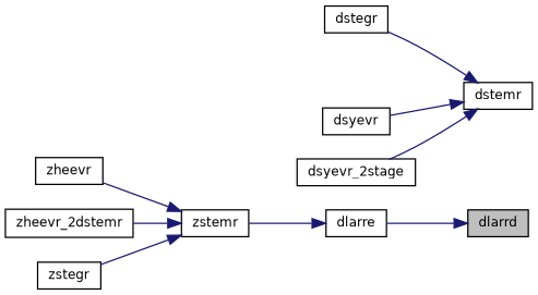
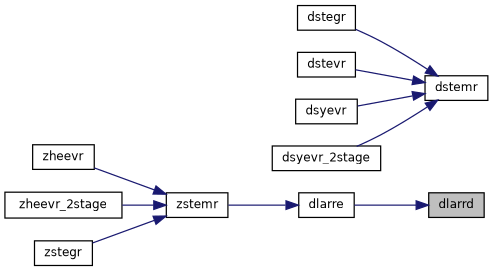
  digraph {
    rankdir=RL
    node [color=black fillcolor=white fontname=Helvetica fontsize=10 shape=record style=filled]
    edge [color=midnightblue dir=back fontname=Helvetica fontsize=10 labelfontname=Helvetica labelfontsize=10 style=solid]
    n1 [fillcolor=grey75 fontcolor=black height=0.2 label=dlarrd width=0.4]
    n2 [height=0.2 label=dlarre width=0.4]
    n3 [height=0.2 label=zstemr width=0.4]
    n4 [height=0.2 label=dstemr width=0.4]
    n5 [height=0.2 label=dstegr width=0.4]
+   n6 [height=0.2 label=dstevr width=0.4]
    n7 [height=0.2 label=dsyevr width=0.4]
    n8 [height=0.2 label=dsyevr_2stage width=0.4]
    n9 [height=0.2 label=zheevr width=0.4]
-   n10 [height=0.2 label=zheevr_2dstemr width=0.4]
+   n10 [height=0.2 label=zheevr_2stage width=0.4]
    n11 [height=0.2 label=zstegr width=0.4]
    n1 -> n2
    n2 -> n3
    n3 -> n9
    n3 -> n10
    n3 -> n11
    n4 -> n5
+   n4 -> n6
    n4 -> n7
    n4 -> n8
  }
